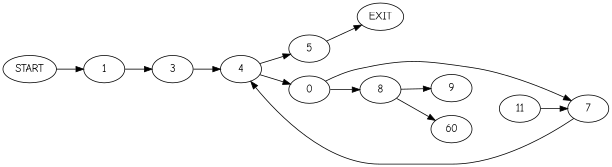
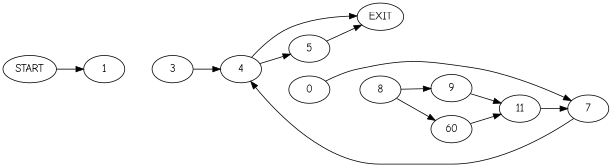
  digraph {
    fontname="Comic Neue"
    rankdir=LR
    node [fontname="Comic Neue"]
    edge [fontname="Comic Neue"]
    n1 [label=START]
    1
    3
    n4 [label=EXIT]
    4
    5
    n7 [label=0]
    7
    8
    9
    n11 [label=60]
    11
    n1 -> 1
-   1 -> 3
    3 -> 4
    4 -> 5
-   4 -> n7
+   4 -> n4
    5 -> n4
    n7 -> 7
-   n7 -> 8
    7 -> 4
    8 -> 9
    8 -> n11
+   9 -> 11
+   n11 -> 11
    11 -> 7
  }
